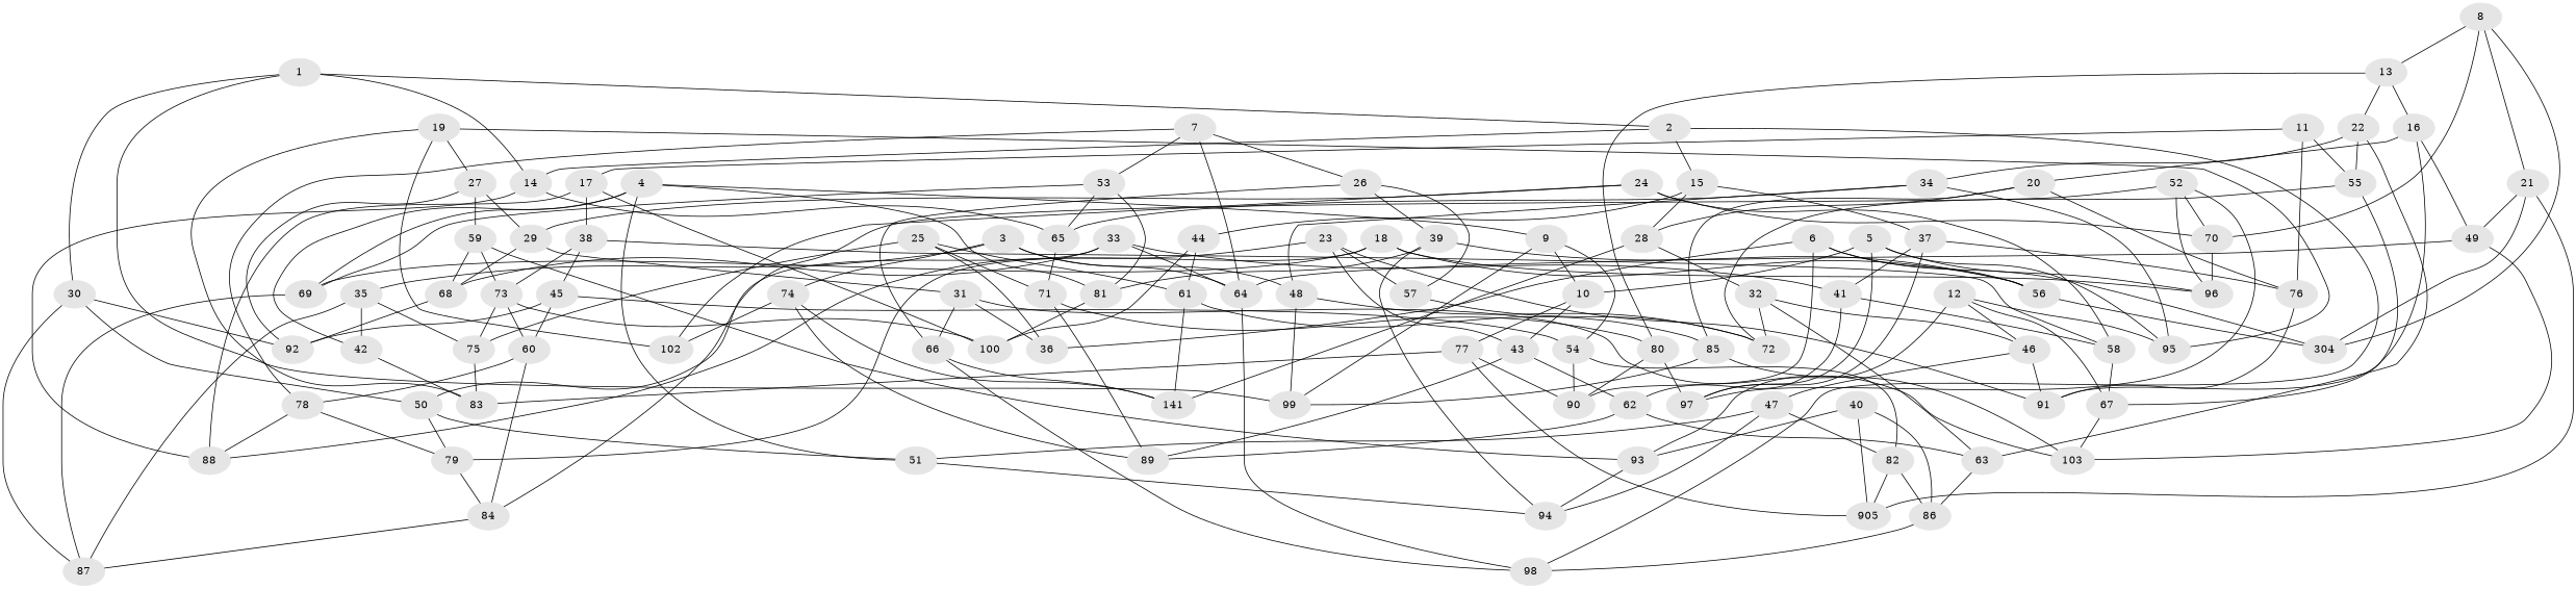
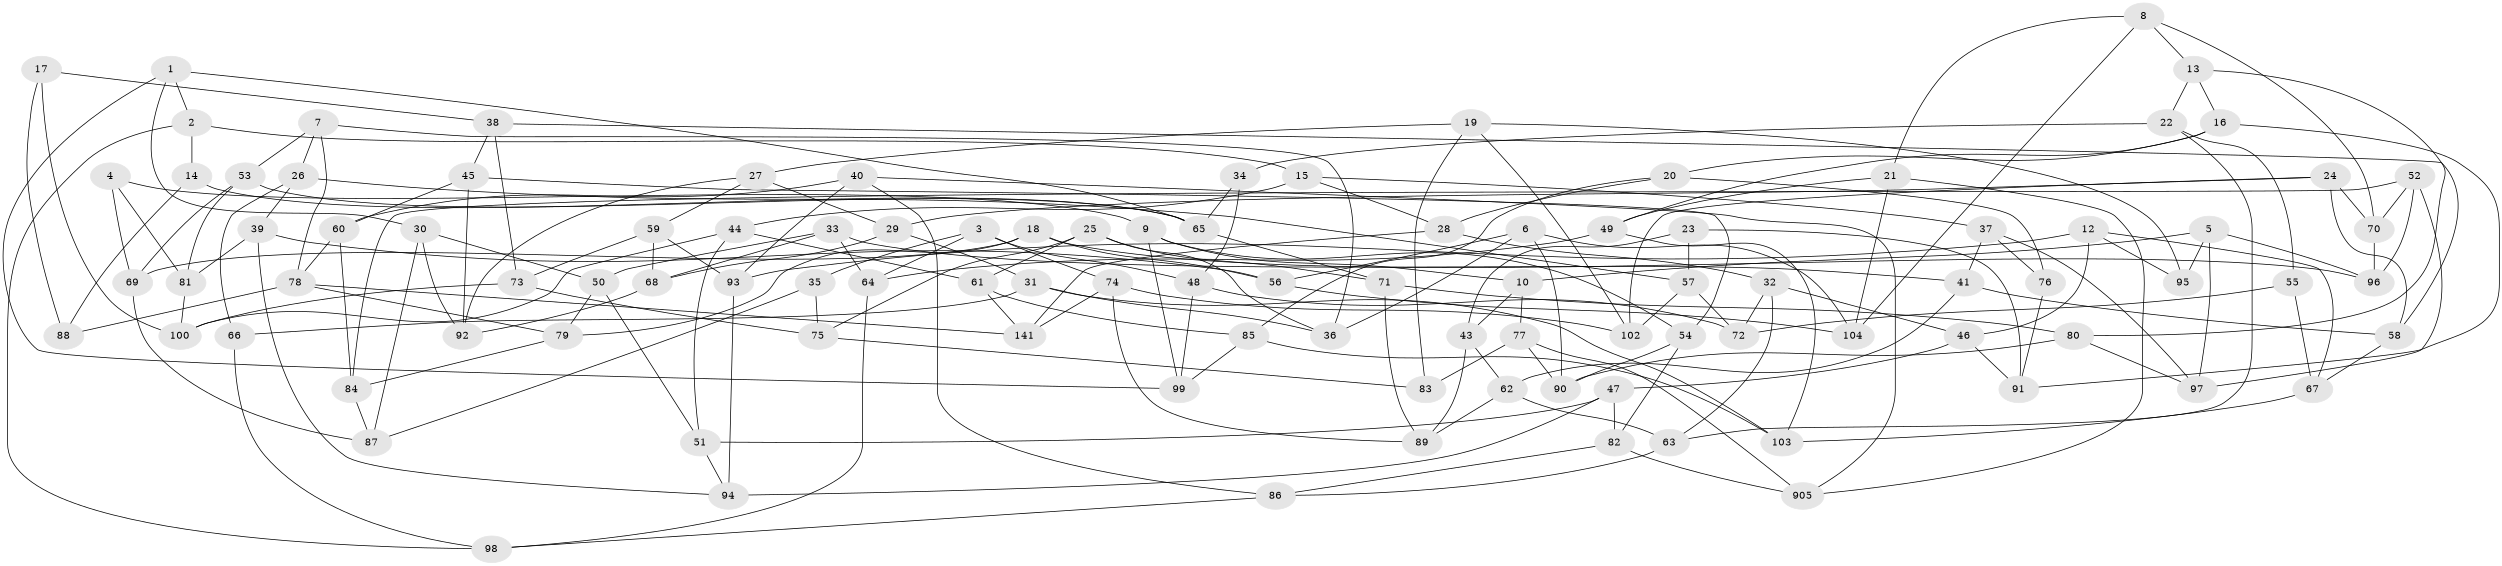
  graph {
    node [color=gray90 style=filled]
    1
    2
    14
    30
    99
    15
    98
    65
    88
    92
    50
    87
    28
    37
    44
    3
    35
    48
    64
    74
-   42
    75
    72
    102
    n25 [label=141]
    89
    4
    9
    69
    81
    10
    54
    83
    100
    5
    95
    96
    97
    43
    77
    6
    36
    56
    90
-   104 [label=304]
+   104
    7
    26
    53
    78
    57
    39
    66
    79
    8
    13
    21
    70
    16
    22
    80
    49
    n62 [label=905]
    82
    62
-   11
    17
    55
    76
    38
    67
    91
    12
    46
    93
    47
    103
    94
    20
    34
    63
    71
    32
    41
    61
    51
    85
    58
    45
    73
    18
    84
    19
    27
    29
    59
    86
    23
    24
    31
    68
    25
    33
    60
    40
    52
    1 -- 2
-   1 -- 14
+   1 -- 65
    1 -- 30
    1 -- 99
    2 -- 14
    2 -- 15
    2 -- 98
    14 -- 65
    14 -- 88
    30 -- 92
    30 -- 50
    30 -- 87
    15 -- 28
    15 -- 37
    15 -- 44
    65 -- 71
    50 -- 79
    50 -- 51
    28 -- n25
    28 -- 32
    37 -- 97
    37 -- 76
    37 -- 41
    44 -- 100
    44 -- 61
-   4 -- 51
+   44 -- 51
    3 -- 35
    3 -- 48
    3 -- 64
    3 -- 74
    35 -- 87
-   35 -- 42
    35 -- 75
    48 -- 99
    48 -- 72
    64 -- 98
    74 -- 102
    74 -- n25
    74 -- 89
-   42 -- 83
    75 -- 83
-   4 -- 42
    4 -- 9
    4 -- 69
    4 -- 81
    9 -- 99
    9 -- 10
    9 -- 54
    69 -- 87
    81 -- 100
    10 -- 43
    10 -- 77
    54 -- 90
    54 -- 82
    5 -- 10
    5 -- 95
    5 -- 96
    5 -- 97
    43 -- 89
    43 -- 62
    77 -- 83
    77 -- 90
    77 -- n62
    6 -- 36
    6 -- 56
    6 -- 90
    6 -- 104
    56 -- 104
-   7 -- 64
+   7 -- 36
    7 -- 26
    7 -- 53
    7 -- 78
    26 -- 57
    26 -- 39
    26 -- 66
    53 -- 65
    53 -- 69
    53 -- 81
    78 -- 88
    78 -- 79
    57 -- 72
+   57 -- 102
    39 -- 81
    39 -- 56
    39 -- 94
    66 -- 98
-   66 -- n25
+   78 -- n25
    79 -- 84
    8 -- 104
    8 -- 13
    8 -- 21
    8 -- 70
    13 -- 16
    13 -- 22
    13 -- 80
    21 -- 104
    21 -- 49
    21 -- n62
    70 -- 96
    16 -- 49
    16 -- 91
    16 -- 20
    22 -- 55
    22 -- 34
    22 -- 63
    80 -- 97
    80 -- 90
    49 -- 64
    49 -- 103
    82 -- n62
    82 -- 86
    62 -- 89
    62 -- 63
-   11 -- 17
-   11 -- 55
-   11 -- 76
    17 -- 88
    17 -- 100
    17 -- 38
    55 -- 72
    55 -- 67
    76 -- 91
    38 -- 58
    38 -- 45
    38 -- 73
    67 -- 103
    12 -- 95
    12 -- 67
    12 -- 46
    12 -- 93
    46 -- 91
    46 -- 47
    93 -- 94
    47 -- 82
    47 -- 94
    47 -- 51
    20 -- 28
    20 -- 76
    20 -- 85
    34 -- 65
    34 -- 48
-   34 -- 95
    63 -- 86
    71 -- 89
    71 -- 80
    32 -- 72
    32 -- 46
    32 -- 63
    41 -- 62
    41 -- 58
    61 -- n25
    61 -- 85
    51 -- 94
    85 -- 99
    85 -- 103
    58 -- 67
    45 -- 92
    45 -- 54
    45 -- 60
    73 -- 75
    73 -- 100
    18 -- 69
    18 -- 96
    18 -- 56
    18 -- 79
    84 -- 87
    19 -- 102
    19 -- 83
    19 -- 95
    19 -- 27
    27 -- 92
    27 -- 29
    27 -- 59
    29 -- 31
    29 -- 68
    59 -- 93
    59 -- 73
    59 -- 68
    86 -- 98
-   23 -- 88
    23 -- 43
    23 -- 57
    23 -- 91
    24 -- 102
    24 -- 70
    24 -- 58
    24 -- 29
    31 -- 36
    31 -- 66
    31 -- 103
    68 -- 92
    25 -- 75
    25 -- 36
    25 -- 71
    25 -- 61
    33 -- 50
    33 -- 64
    33 -- 41
    33 -- 68
    60 -- 78
    60 -- 84
    40 -- n62
    40 -- 93
    40 -- 86
-   73 -- 60
+   40 -- 60
    52 -- 96
    52 -- 97
    52 -- 70
    52 -- 84
  }
